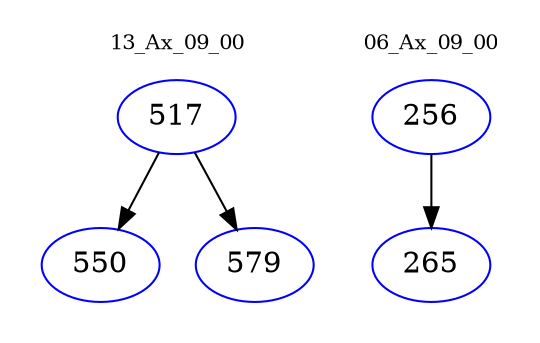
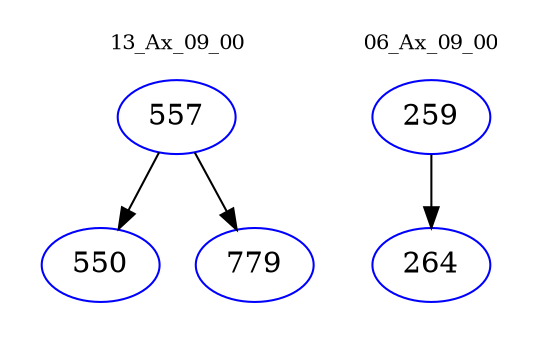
  digraph {
    node [color=blue]
    edge [color=black]
-   n1 [label=517]
+   n1 [label=557]
    n2 [label=550]
-   n3 [label=579]
-   n4 [label=256]
-   n5 [label=265]
+   n3 [label=779]
+   n4 [label=259]
+   n5 [label=264]
    subgraph cluster_1 {
      color=white
      fontsize=10
      label="13_Ax_09_00"
      n1
      n2
      n3
    }
    subgraph cluster_2 {
      color=white
      fontsize=10
      label="06_Ax_09_00"
      n4
      n5
    }
    n1 -> n2
    n1 -> n3
    n4 -> n5
  }
